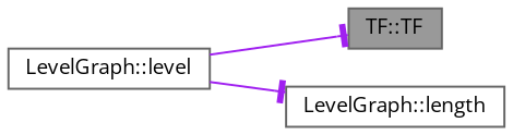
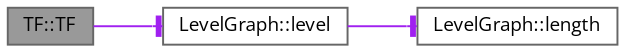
  digraph {
    fontname="Open Sans"
    rankdir=LR
    node [color=grey40 fillcolor=white fontname="Open Sans" fontsize=10 shape=box style=filled]
    edge [arrowhead=tee color=purple fontname="Open Sans" fontsize=10 labelfontname=Helvetica labelfontsize=10 style=solid]
    n1 [color=gray40 fillcolor=grey60 fontcolor=black height=0.2 label="TF::TF" width=0.4]
    n2 [height=0.2 label="LevelGraph::level" width=0.4]
    n3 [height=0.2 label="LevelGraph::length" width=0.4]
-   n2 -> n1
+   n1 -> n2
    n2 -> n3
  }
